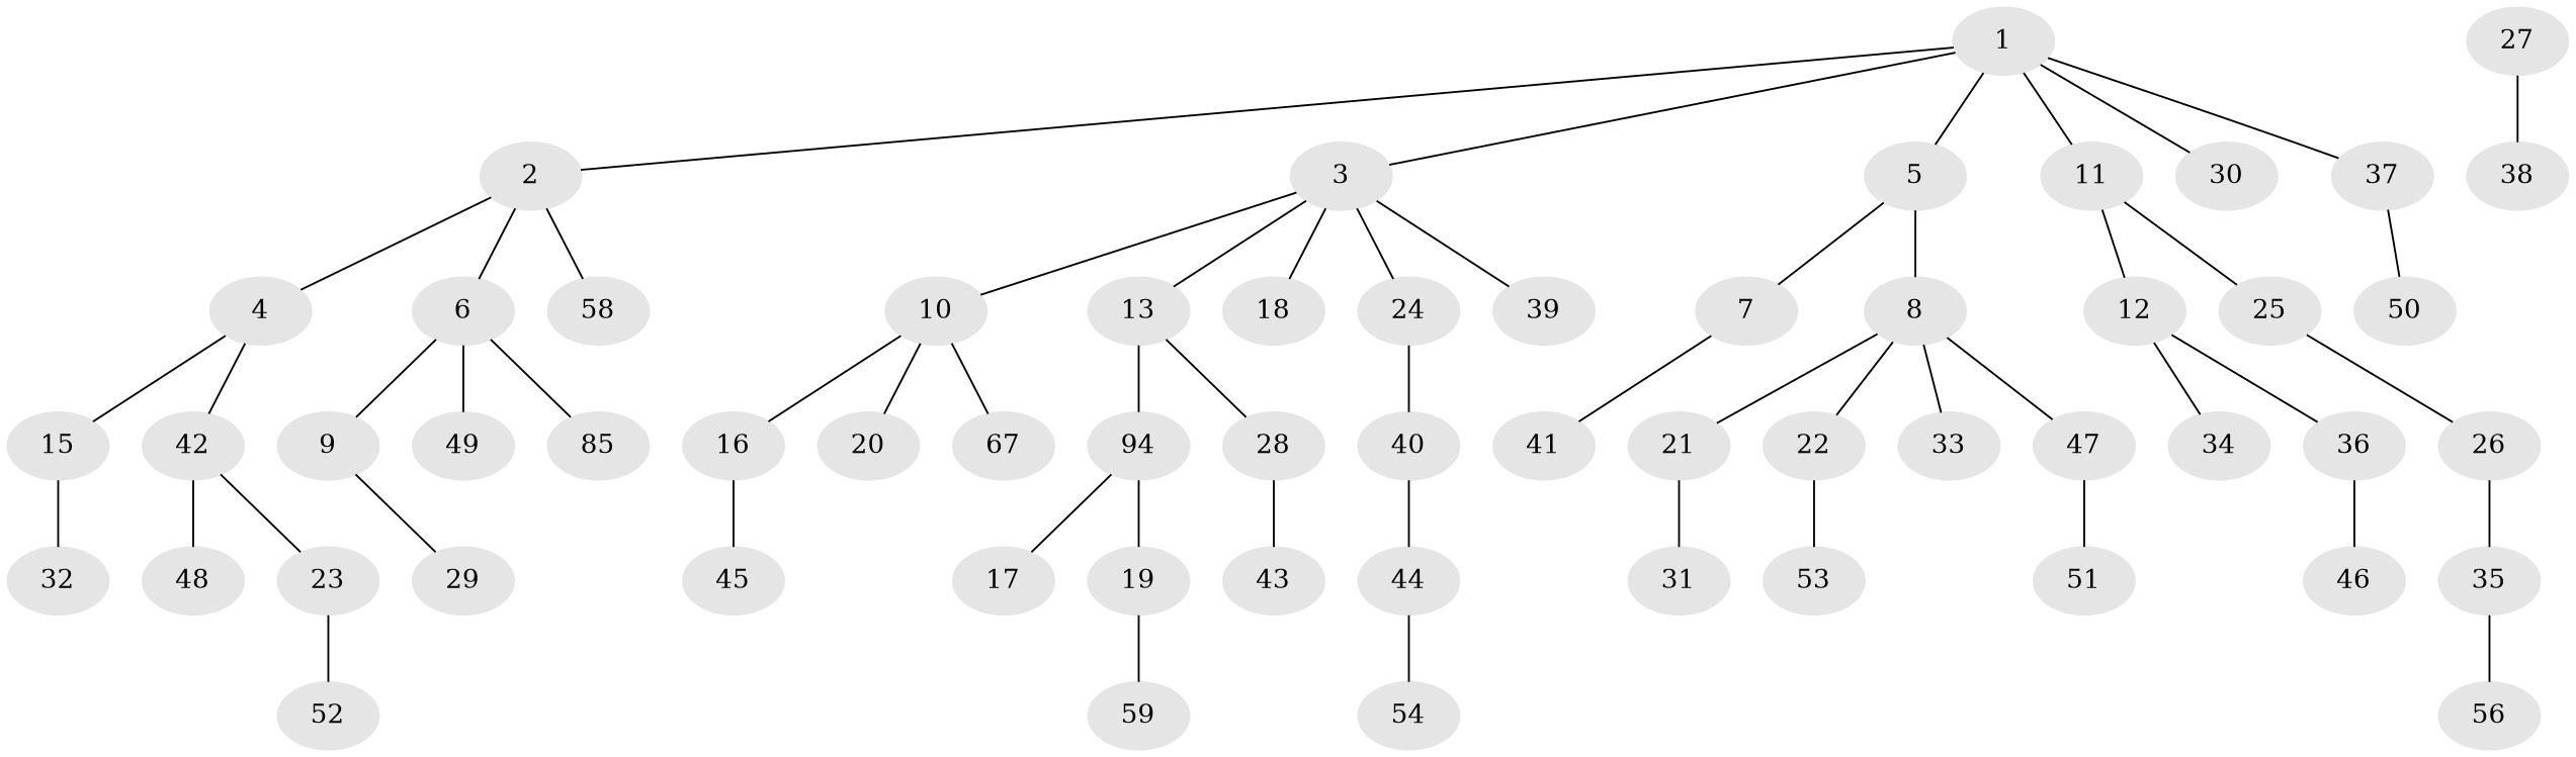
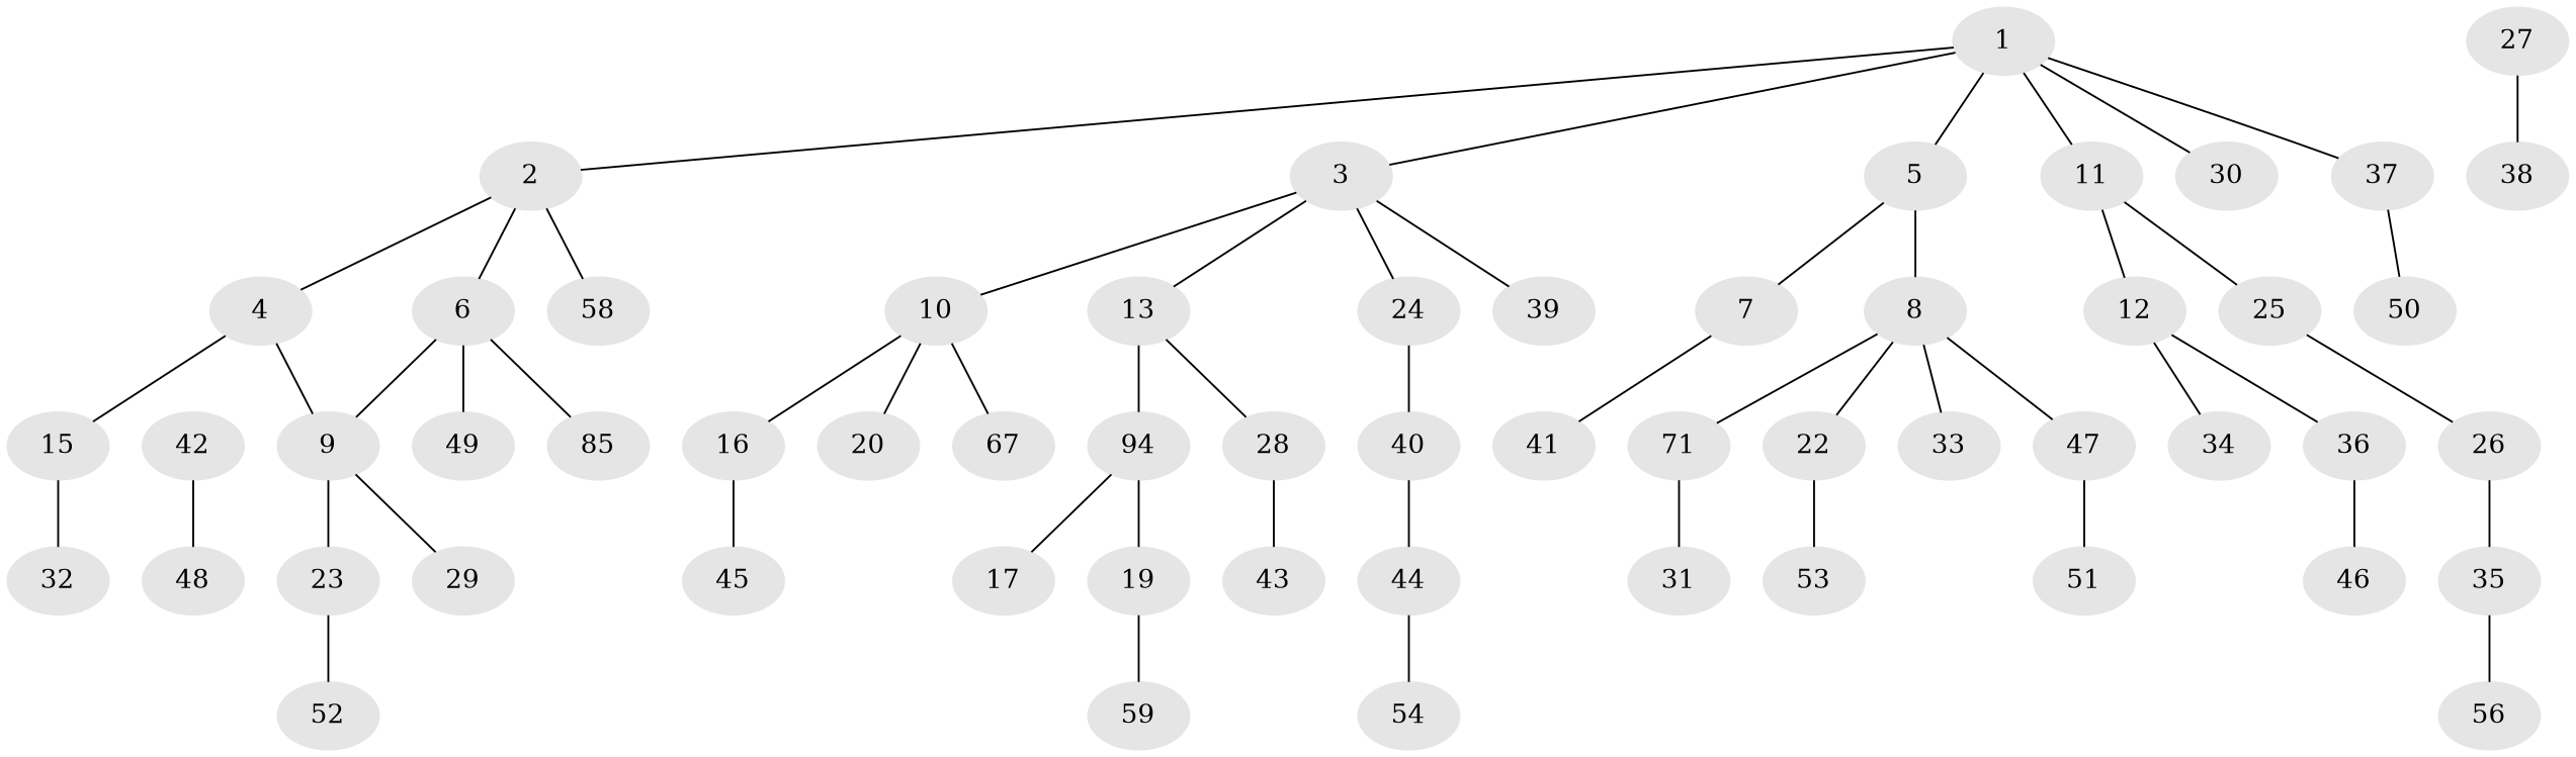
  graph {
    node [color=gray90 style=filled]
    1
    2
    3
    5
    11
    30
    37
    4
    6
    58
    10
    13
-   18
    24
    39
    7
    8
    12
    25
    50
    15
    42
    9
    49
    n25 [label=85]
    16
    20
    n28 [label=67]
    n29 [label=94]
    28
    40
    32
    48
    41
-   21
+   21 [label=71]
    22
    33
    47
    23
    29
    27
    38
    31
    53
    51
    52
    45
    34
    36
    26
    46
    17
    19
    43
    59
    44
    35
    56
    54
    1 -- 2
    1 -- 3
    1 -- 5
    1 -- 11
    1 -- 30
    1 -- 37
    2 -- 4
    2 -- 6
    2 -- 58
    3 -- 10
    3 -- 13
-   3 -- 18
    3 -- 24
    3 -- 39
    5 -- 7
    5 -- 8
    11 -- 12
    11 -- 25
    37 -- 50
    4 -- 15
-   4 -- 42
+   4 -- 9
    6 -- 9
    6 -- 49
    6 -- n25
    10 -- 16
    10 -- 20
    10 -- n28
    13 -- n29
    13 -- 28
    24 -- 40
    7 -- 41
    8 -- 21
    8 -- 22
    8 -- 33
    8 -- 47
    12 -- 34
    12 -- 36
    25 -- 26
    15 -- 32
    42 -- 48
-   42 -- 23
+   9 -- 23
    9 -- 29
    16 -- 45
    n29 -- 17
    n29 -- 19
    28 -- 43
    40 -- 44
    21 -- 31
    22 -- 53
    47 -- 51
    23 -- 52
    27 -- 38
    36 -- 46
    26 -- 35
    19 -- 59
    44 -- 54
    35 -- 56
  }
